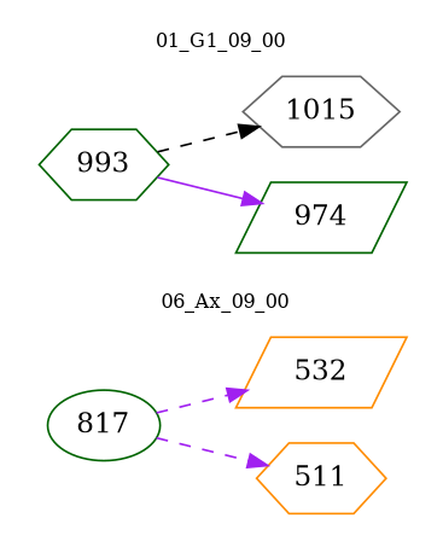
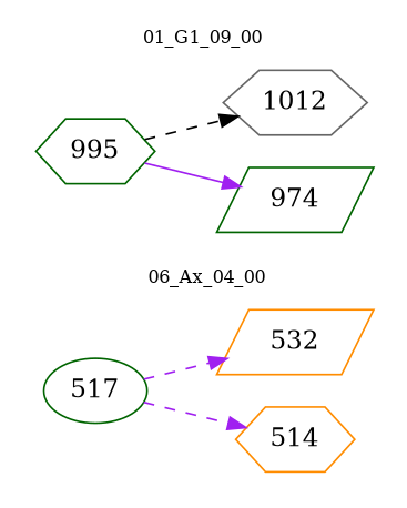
  digraph {
    rankdir=LR
    node [color=darkgreen shape=hexagon]
    edge [color=purple style=dashed]
-   n1 [label=817 shape=ellipse]
-   n2 [color=darkorange label=511]
+   n1 [label=517 shape=ellipse]
+   n2 [color=darkorange label=514]
    n3 [color=darkorange label=532 shape=parallelogram]
-   n4 [label=993]
+   n4 [label=995]
    n5 [label=974 shape=parallelogram]
-   n6 [color=gray40 label=1015]
+   n6 [color=gray40 label=1012]
    subgraph cluster_1 {
      color=white
      fontsize=10
-     label="06_Ax_09_00"
+     label="06_Ax_04_00"
      n1
      n2
      n3
    }
    subgraph cluster_2 {
      color=white
      fontsize=10
      label="01_G1_09_00"
      n4
      n5
      n6
    }
    n1 -> n2
    n1 -> n3
    n4 -> n5 [style=solid]
    n4 -> n6 [color=black]
  }
